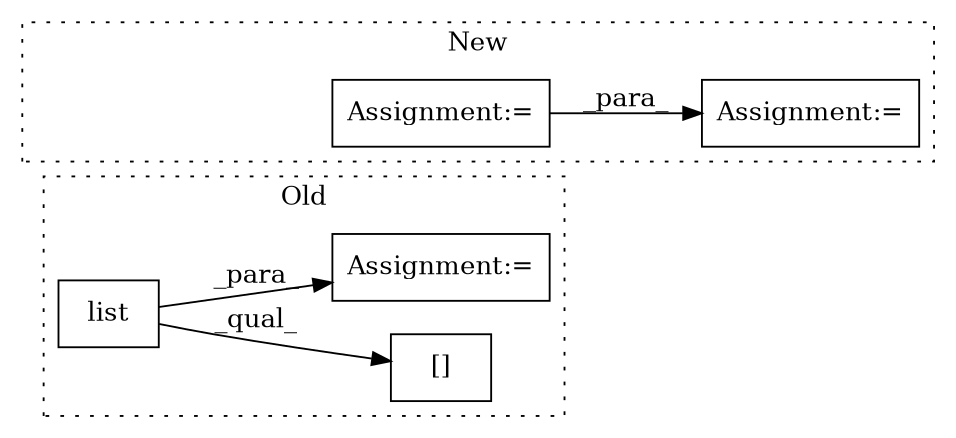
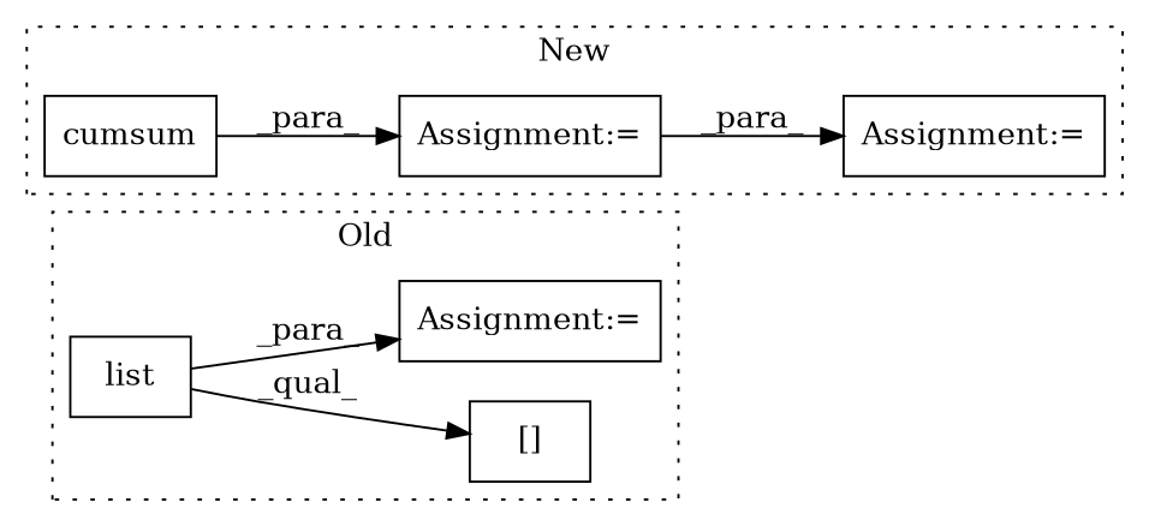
  digraph {
    rankdir=LR
    node [a=7 l=1 shape=box]
    n1 [a=32 l="5,1" label=list s="7610,7639"]
    n2 [a=2 l="25,1" label="[]" s="7662,7688"]
    n3 [label="Assignment:=" s=7901]
+   n4 [a=32 l="7,1" label=cumsum s="7847,7867"]
    n5 [label="Assignment:=" s=8098]
    n6 [label="Assignment:=" s=7840]
    subgraph cluster_1 {
      label=Old
      style=dotted
      n1
      n2
      n3
    }
    subgraph cluster_2 {
      label=New
      style=dotted
+     n4
      n5
      n6
    }
    n1 -> n2 [label=_qual_]
    n1 -> n3 [label=_para_]
+   n4 -> n6 [label=_para_]
    n6 -> n5 [label=_para_]
  }
